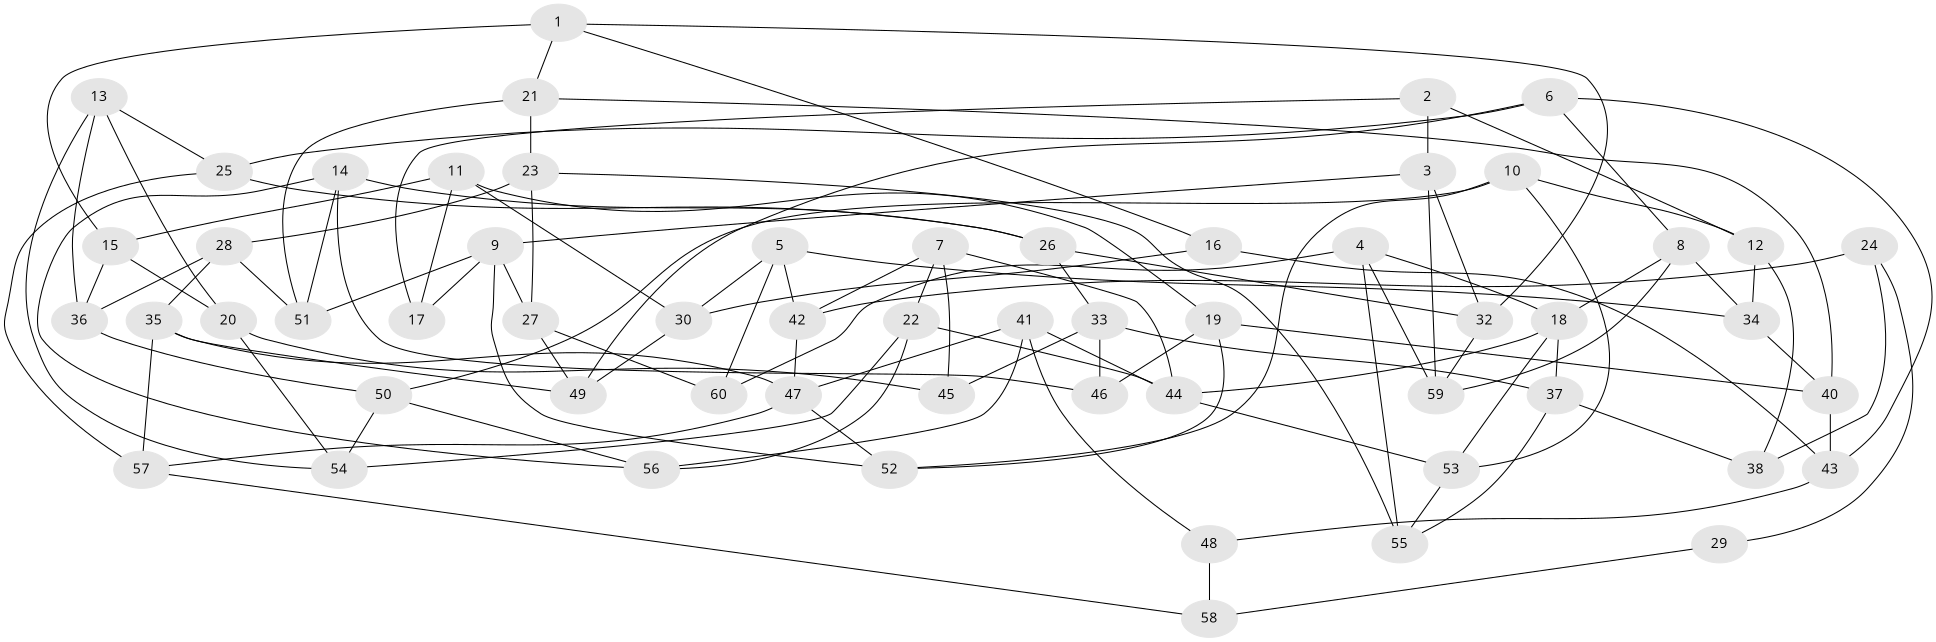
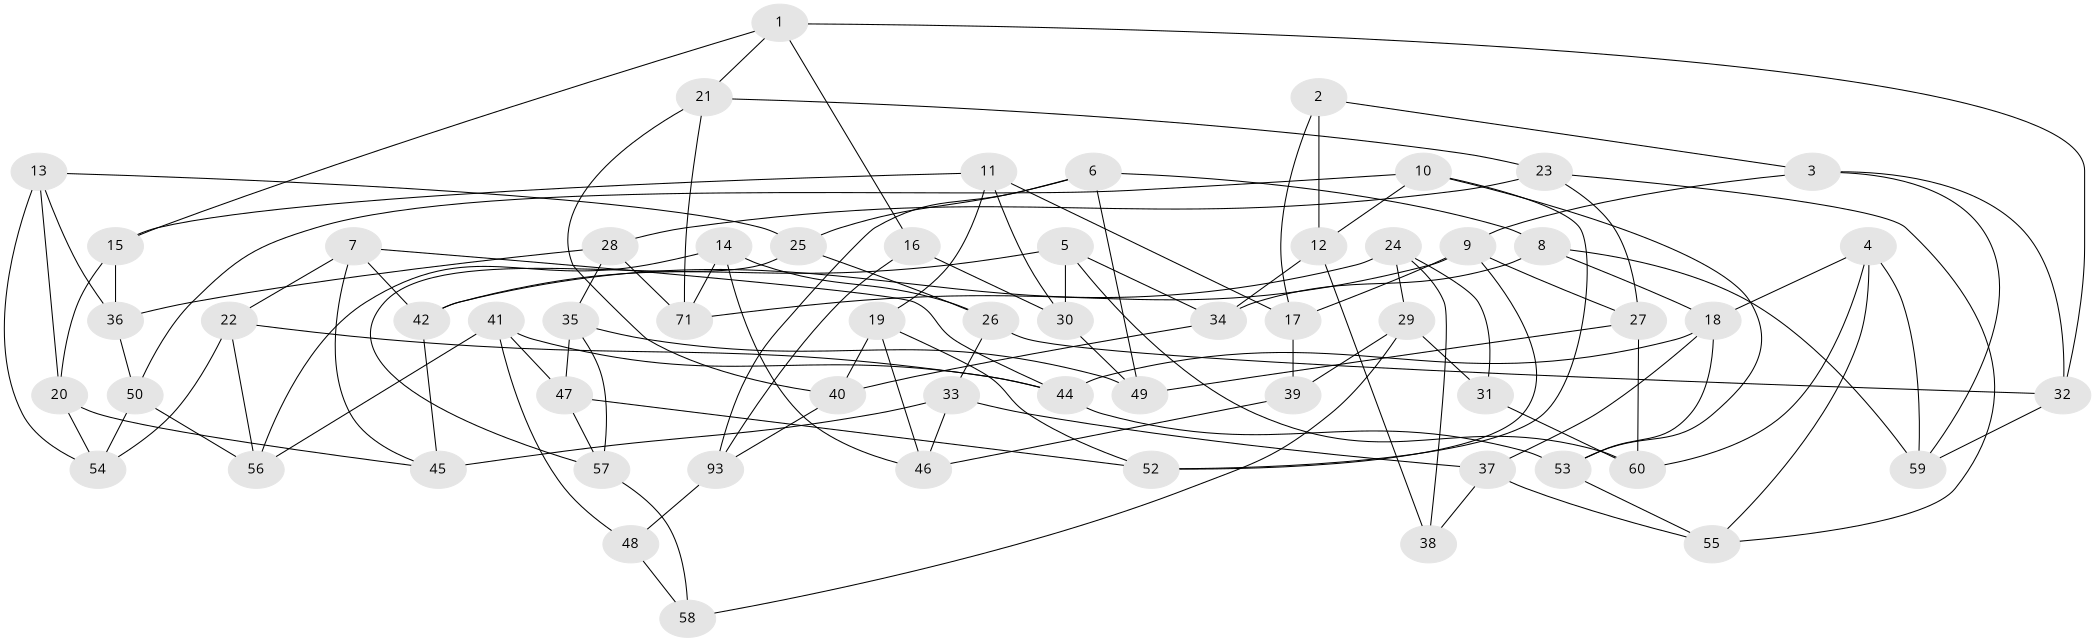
  graph {
    fontname="Open Sans"
    node [color=gray90 fontname="Open Sans" style=filled]
    edge [fontname="Open Sans"]
    1
    15
    16
    21
    32
    20
    36
    30
-   43
-   51
+   43 [label=93]
+   51 [label=71]
    40
    23
    59
    2
    3
    12
    17
    9
    38
    34
+   39
    52
    27
    4
    55
    60
    18
    46
    5
    42
    49
    45
    6
    8
    25
    26
    57
    48
    7
    22
    44
    54
    56
    58
    53
    37
    10
    50
    11
    19
    13
    14
    33
    28
    35
    24
    29
+   31
    47
    41
    1 -- 15
    1 -- 16
    1 -- 21
    1 -- 32
    15 -- 20
    15 -- 36
    16 -- 30
    16 -- 43
    21 -- 51
    21 -- 40
    21 -- 23
    32 -- 59
    20 -- 45
    20 -- 54
    36 -- 50
    30 -- 49
    43 -- 48
    40 -- 43
    23 -- 27
    23 -- 55
    23 -- 28
    2 -- 3
    2 -- 12
    2 -- 17
    3 -- 32
    3 -- 59
    3 -- 9
    12 -- 38
    12 -- 34
+   17 -- 39
    9 -- 51
    9 -- 17
    9 -- 52
    9 -- 27
    34 -- 40
+   39 -- 46
    27 -- 60
    27 -- 49
    4 -- 59
    4 -- 55
    4 -- 60
    4 -- 18
    18 -- 44
    18 -- 53
    18 -- 37
    5 -- 30
    5 -- 34
    5 -- 60
    5 -- 42
-   42 -- 47
+   42 -- 45
    6 -- 43
    6 -- 49
    6 -- 8
    6 -- 25
    8 -- 59
    8 -- 34
    8 -- 18
    25 -- 26
    25 -- 57
    26 -- 32
    26 -- 33
    57 -- 58
    48 -- 58
    7 -- 42
    7 -- 45
    7 -- 22
    7 -- 44
    22 -- 44
    22 -- 54
    22 -- 56
    44 -- 53
    53 -- 55
    37 -- 38
    37 -- 55
    10 -- 12
    10 -- 52
    10 -- 53
    10 -- 50
    50 -- 54
    50 -- 56
    11 -- 15
    11 -- 30
    11 -- 17
    11 -- 19
    19 -- 40
    19 -- 52
    19 -- 46
    13 -- 20
    13 -- 36
    13 -- 25
    13 -- 54
    14 -- 51
    14 -- 46
    14 -- 26
    14 -- 56
    33 -- 46
    33 -- 45
    33 -- 37
    28 -- 36
    28 -- 51
    28 -- 35
    35 -- 49
    35 -- 57
    35 -- 47
    24 -- 38
    24 -- 42
    24 -- 29
+   24 -- 31
+   29 -- 39
    29 -- 58
+   29 -- 31
+   31 -- 60
    47 -- 52
    47 -- 57
    41 -- 48
    41 -- 44
    41 -- 56
    41 -- 47
  }
